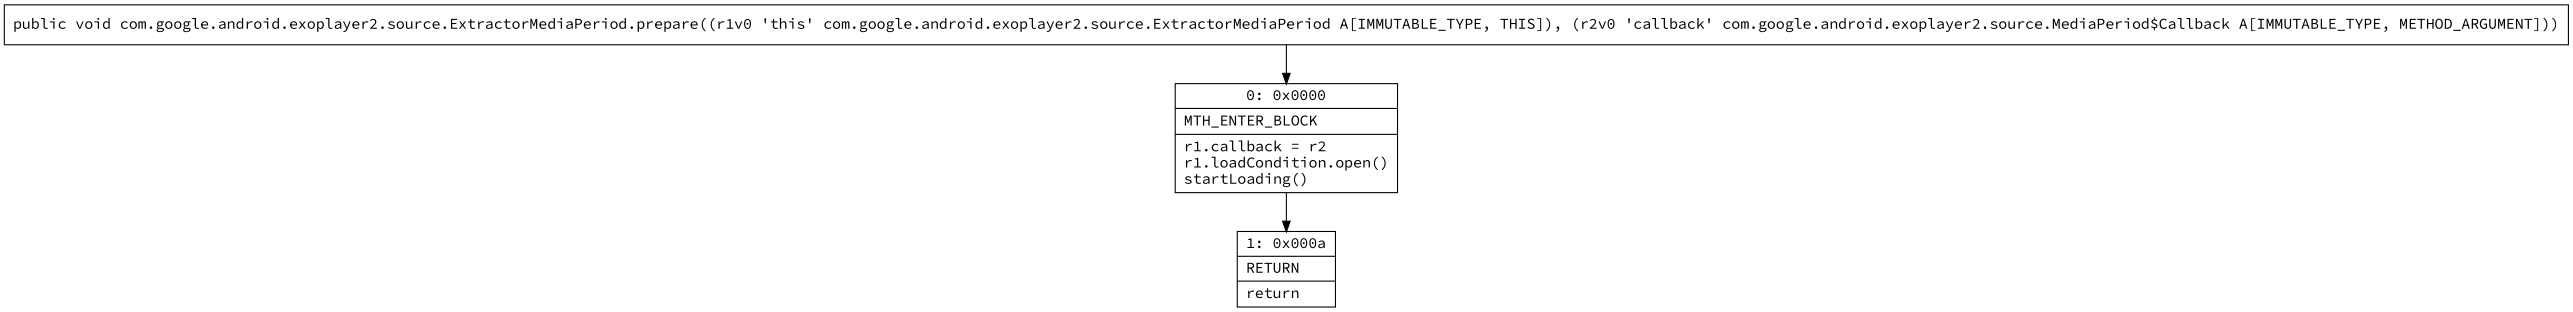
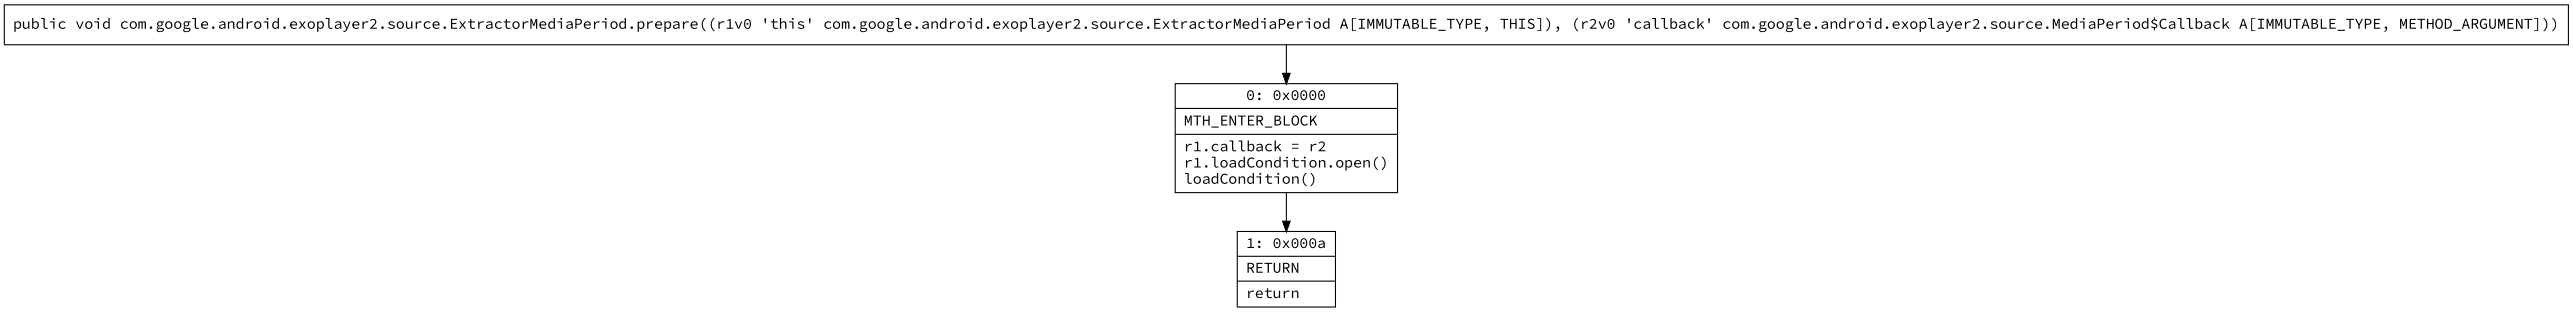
  digraph {
    fontname="Source Code Pro"
    node [shape=record fontname="Source Code Pro"]
    edge [fontname="Source Code Pro"]
-   n1 [label="{0\:\ 0x0000|MTH_ENTER_BLOCK\l|r1.callback = r2\lr1.loadCondition.open()\lstartLoading()\l}"]
+   n1 [label="{0\:\ 0x0000|MTH_ENTER_BLOCK\l|r1.callback = r2\lr1.loadCondition.open()\lloadCondition()\l}"]
    n2 [label="{1\:\ 0x000a|RETURN\l|return\l}"]
    n3 [label="{public void com.google.android.exoplayer2.source.ExtractorMediaPeriod.prepare((r1v0 'this' com.google.android.exoplayer2.source.ExtractorMediaPeriod A[IMMUTABLE_TYPE, THIS]), (r2v0 'callback' com.google.android.exoplayer2.source.MediaPeriod$Callback A[IMMUTABLE_TYPE, METHOD_ARGUMENT])) }"]
    n1 -> n2
    n3 -> n1
  }
